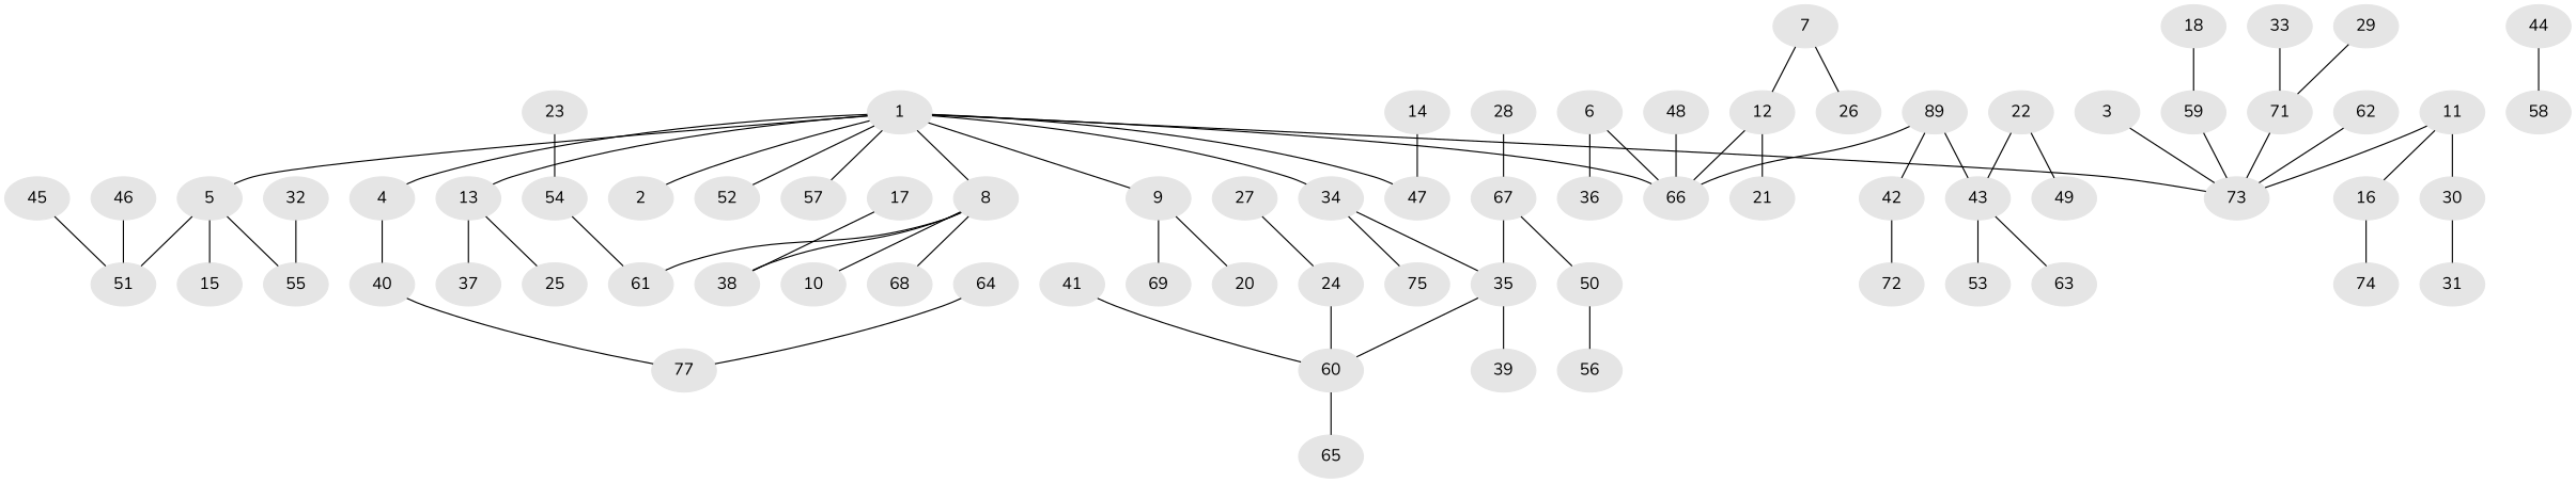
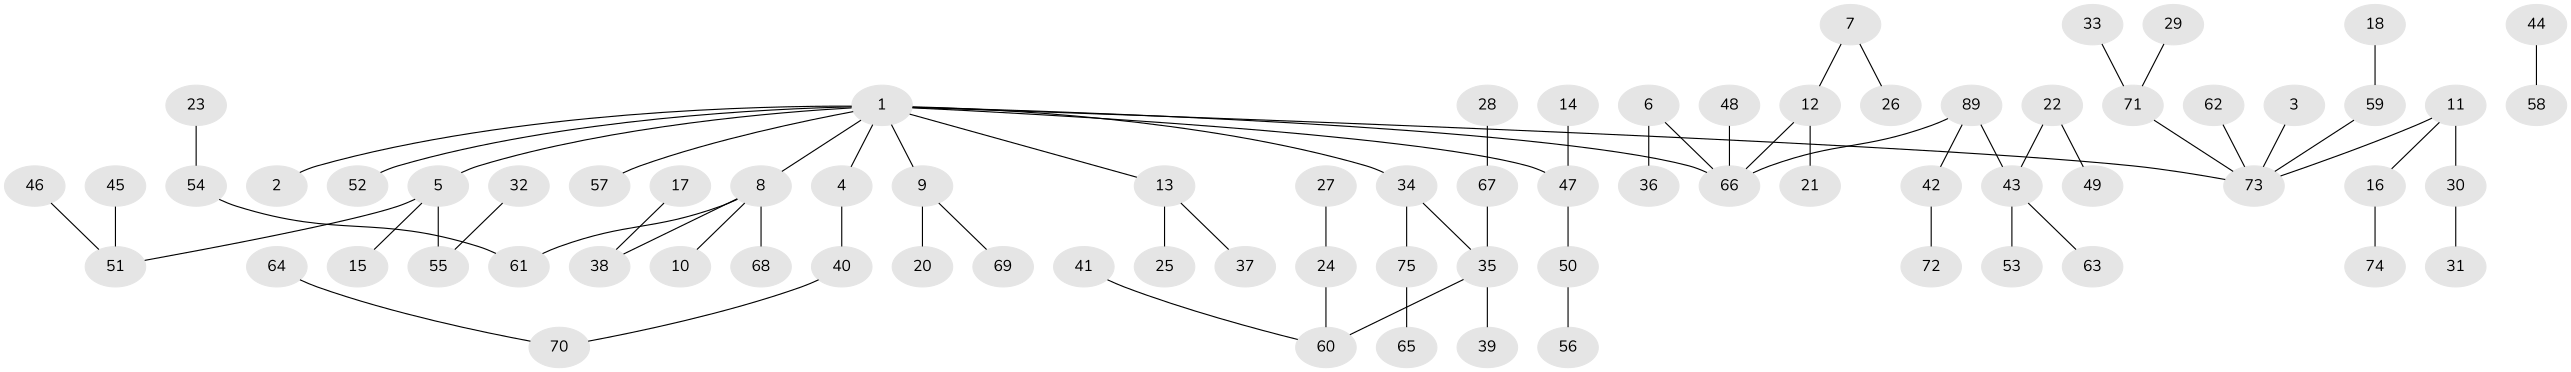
  graph {
    fontname=Nunito
    node [color=gray90 fontname=Nunito style=filled]
    edge [fontname=Nunito weight=1.0]
    1
    2
    4
    5
    8
    9
    13
    34
    47
    52
    57
    66
    73
    40
    15
    51
    55
    10
    38
    61
    68
    20
    69
    25
    37
    35
    75
    50
    3
-   70 [label=77]
+   70
    6
    36
    7
    12
    26
    21
    11
    16
    30
    74
    31
    14
    17
    18
    59
    n46 [label=89]
    42
    43
    72
    53
    63
    22
    49
    23
    54
    24
    60
    65
    27
    28
    67
    39
    29
    71
    32
    33
    41
    44
    58
    45
    46
    56
    48
    62
    64
    1 -- 2
    1 -- 4
    1 -- 5
    1 -- 8
    1 -- 9
    1 -- 13
    1 -- 34
    1 -- 47
    1 -- 52
    1 -- 57
    1 -- 66
    1 -- 73
    4 -- 40
    5 -- 15
    5 -- 51
    5 -- 55
    8 -- 10
    8 -- 38
    8 -- 61
    8 -- 68
    9 -- 20
    9 -- 69
    13 -- 25
    13 -- 37
    34 -- 35
    34 -- 75
-   67 -- 50
+   47 -- 50
    40 -- 70
    35 -- 60
    35 -- 39
    50 -- 56
    3 -- 73
    6 -- 66
    6 -- 36
    7 -- 12
    7 -- 26
    12 -- 66
    12 -- 21
    11 -- 73
    11 -- 16
    11 -- 30
    16 -- 74
    30 -- 31
    14 -- 47
    17 -- 38
    18 -- 59
    59 -- 73
    n46 -- 66
    n46 -- 42
    n46 -- 43
    42 -- 72
    43 -- 53
    43 -- 63
    22 -- 43
    22 -- 49
    23 -- 54
    54 -- 61
    24 -- 60
-   60 -- 65
+   75 -- 65
    27 -- 24
    28 -- 67
    67 -- 35
    29 -- 71
    71 -- 73
    32 -- 55
    33 -- 71
    41 -- 60
    44 -- 58
    45 -- 51
    46 -- 51
    48 -- 66
    62 -- 73
    64 -- 70
  }
